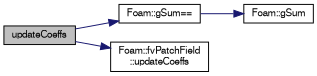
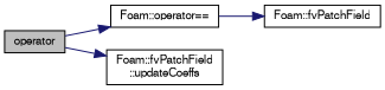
  digraph {
    rankdir=LR
    node [color=black fontname=FreeSans fontsize=10 shape=record]
    edge [color=midnightblue fontname=FreeSans fontsize=10 labelfontname=FreeSans labelfontsize=10 style=solid]
-   n1 [fillcolor=grey75 fontcolor=black height=0.2 label=updateCoeffs style=filled width=0.4]
-   n2 [height=0.2 label="Foam::gSum==" width=0.4]
+   n1 [fillcolor=grey75 fontcolor=black height=0.2 label=operator style=filled width=0.4]
+   n2 [height=0.2 label="Foam::operator==" width=0.4]
    n3 [height=0.2 label="Foam::fvPatchField\l::updateCoeffs" width=0.4]
-   n4 [height=0.2 label="Foam::gSum" width=0.4]
+   n4 [height=0.2 label="Foam::fvPatchField" width=0.4]
    n1 -> n2
    n1 -> n3
    n2 -> n4
  }
